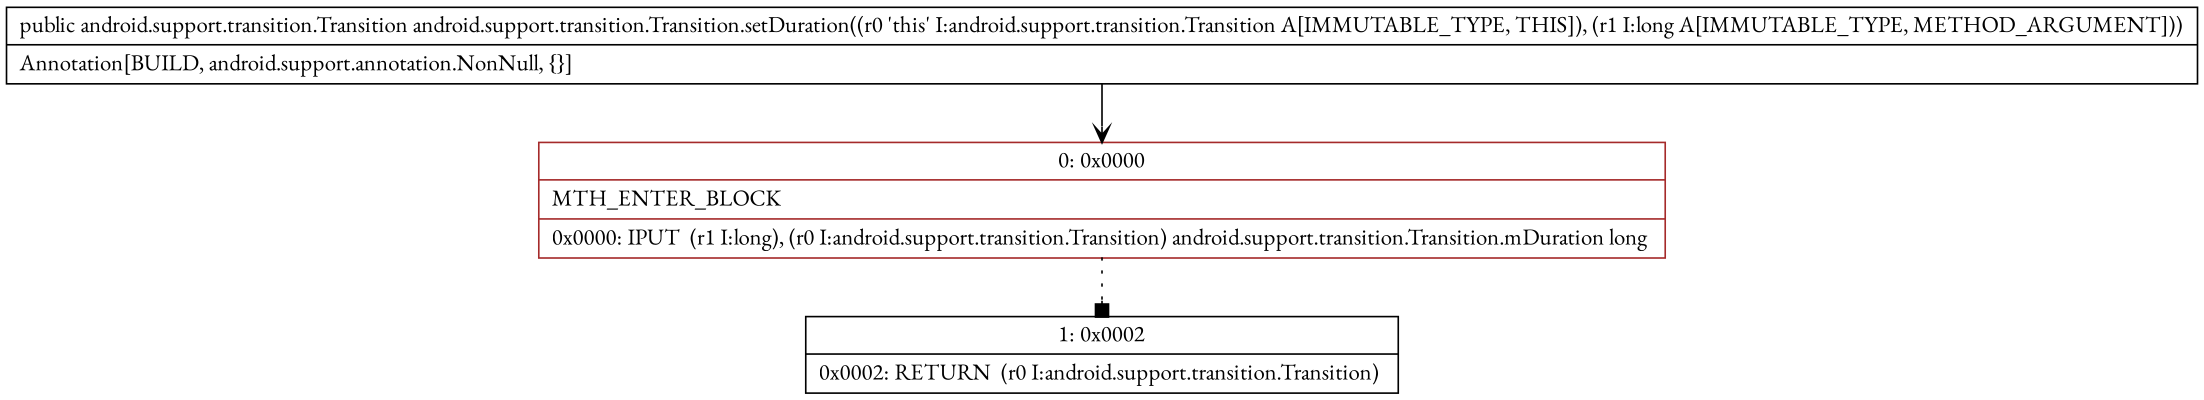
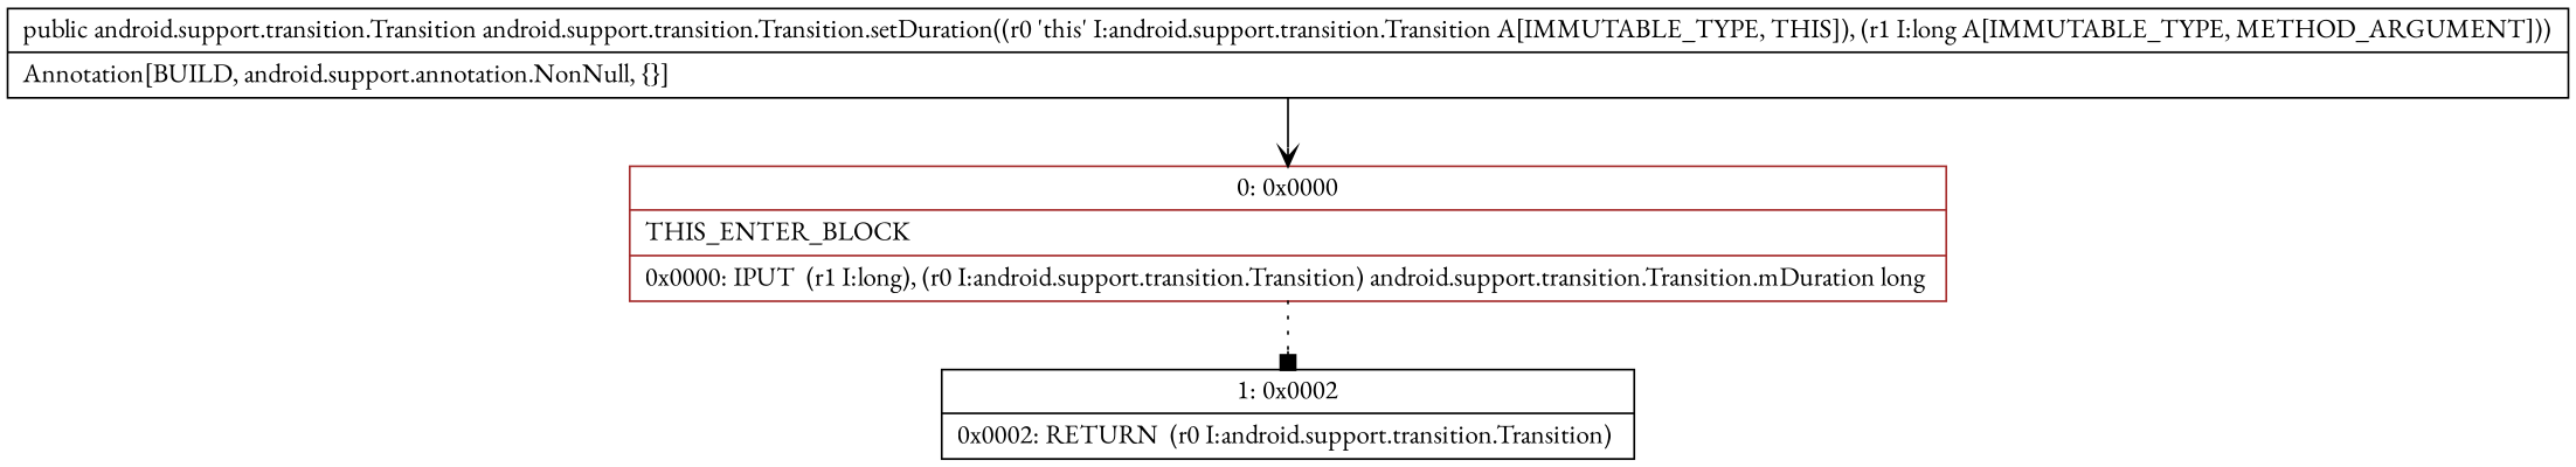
  digraph {
    fontname="EB Garamond"
    node [shape=record color=black fontname="EB Garamond"]
    edge [fontname="EB Garamond"]
-   n1 [label="{0\:\ 0x0000|MTH_ENTER_BLOCK\l|0x0000: IPUT  (r1 I:long), (r0 I:android.support.transition.Transition) android.support.transition.Transition.mDuration long \l}" color=brown]
+   n1 [label="{0\:\ 0x0000|THIS_ENTER_BLOCK\l|0x0000: IPUT  (r1 I:long), (r0 I:android.support.transition.Transition) android.support.transition.Transition.mDuration long \l}" color=brown]
    n2 [label="{1\:\ 0x0002|0x0002: RETURN  (r0 I:android.support.transition.Transition) \l}"]
    n3 [label="{public android.support.transition.Transition android.support.transition.Transition.setDuration((r0 'this' I:android.support.transition.Transition A[IMMUTABLE_TYPE, THIS]), (r1 I:long A[IMMUTABLE_TYPE, METHOD_ARGUMENT]))  | Annotation[BUILD, android.support.annotation.NonNull, \{\}]\l}"]
    n1 -> n2 [style=dotted arrowhead=box]
    n3 -> n1 [style=solid arrowhead=vee]
  }
